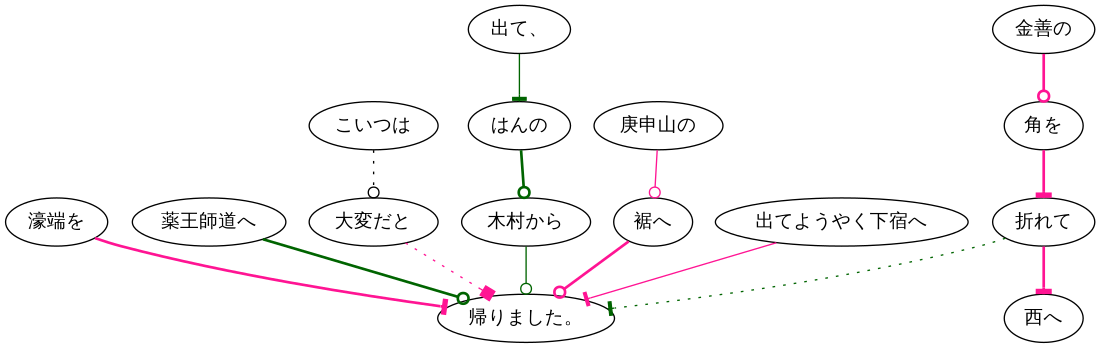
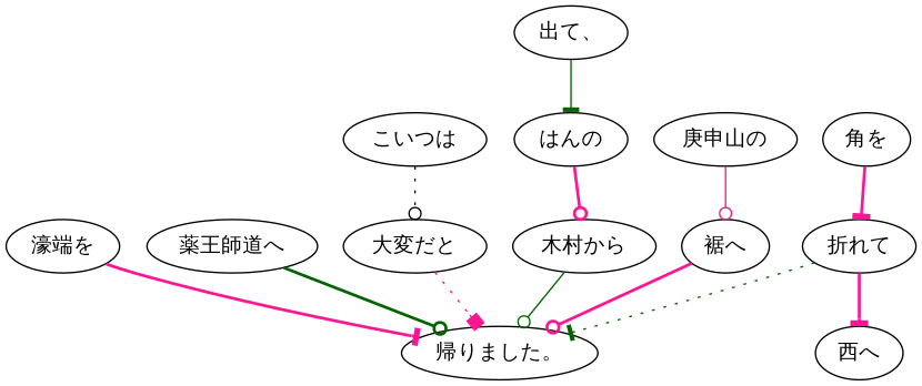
  digraph {
    fontname="IBM Plex Sans"
    node [fontname="IBM Plex Sans"]
    edge [arrowhead=odot color=deeppink fontname="IBM Plex Sans" style=bold]
    n1 [label="こいつは"]
    n2 [label="大変だと"]
    n3 [label="帰りました。"]
-   n4 [label="金善の"]
    n5 [label="角を"]
    n6 [label="折れて"]
    n7 [label="西へ"]
    n8 [label="濠端を"]
    n9 [label="薬王師道へ"]
    n10 [label="出て、"]
    n11 [label="はんの"]
    n12 [label="木村から"]
    n13 [label="庚申山の"]
    n14 [label="裾へ"]
-   n15 [label="出てようやく下宿へ"]
    n1 -> n2 [color=black style=dotted]
    n2 -> n3 [arrowhead=box style=dotted]
-   n4 -> n5
    n5 -> n6 [arrowhead=tee]
    n6 -> n3 [arrowhead=tee color=darkgreen style=dotted]
    n6 -> n7 [arrowhead=tee]
    n8 -> n3 [arrowhead=tee]
    n9 -> n3 [color=darkgreen]
    n10 -> n11 [arrowhead=tee color=darkgreen style=solid]
-   n11 -> n12 [color=darkgreen]
+   n11 -> n12
    n12 -> n3 [color=darkgreen style=solid]
    n13 -> n14 [style=solid]
    n14 -> n3
-   n15 -> n3 [arrowhead=tee style=solid]
  }
